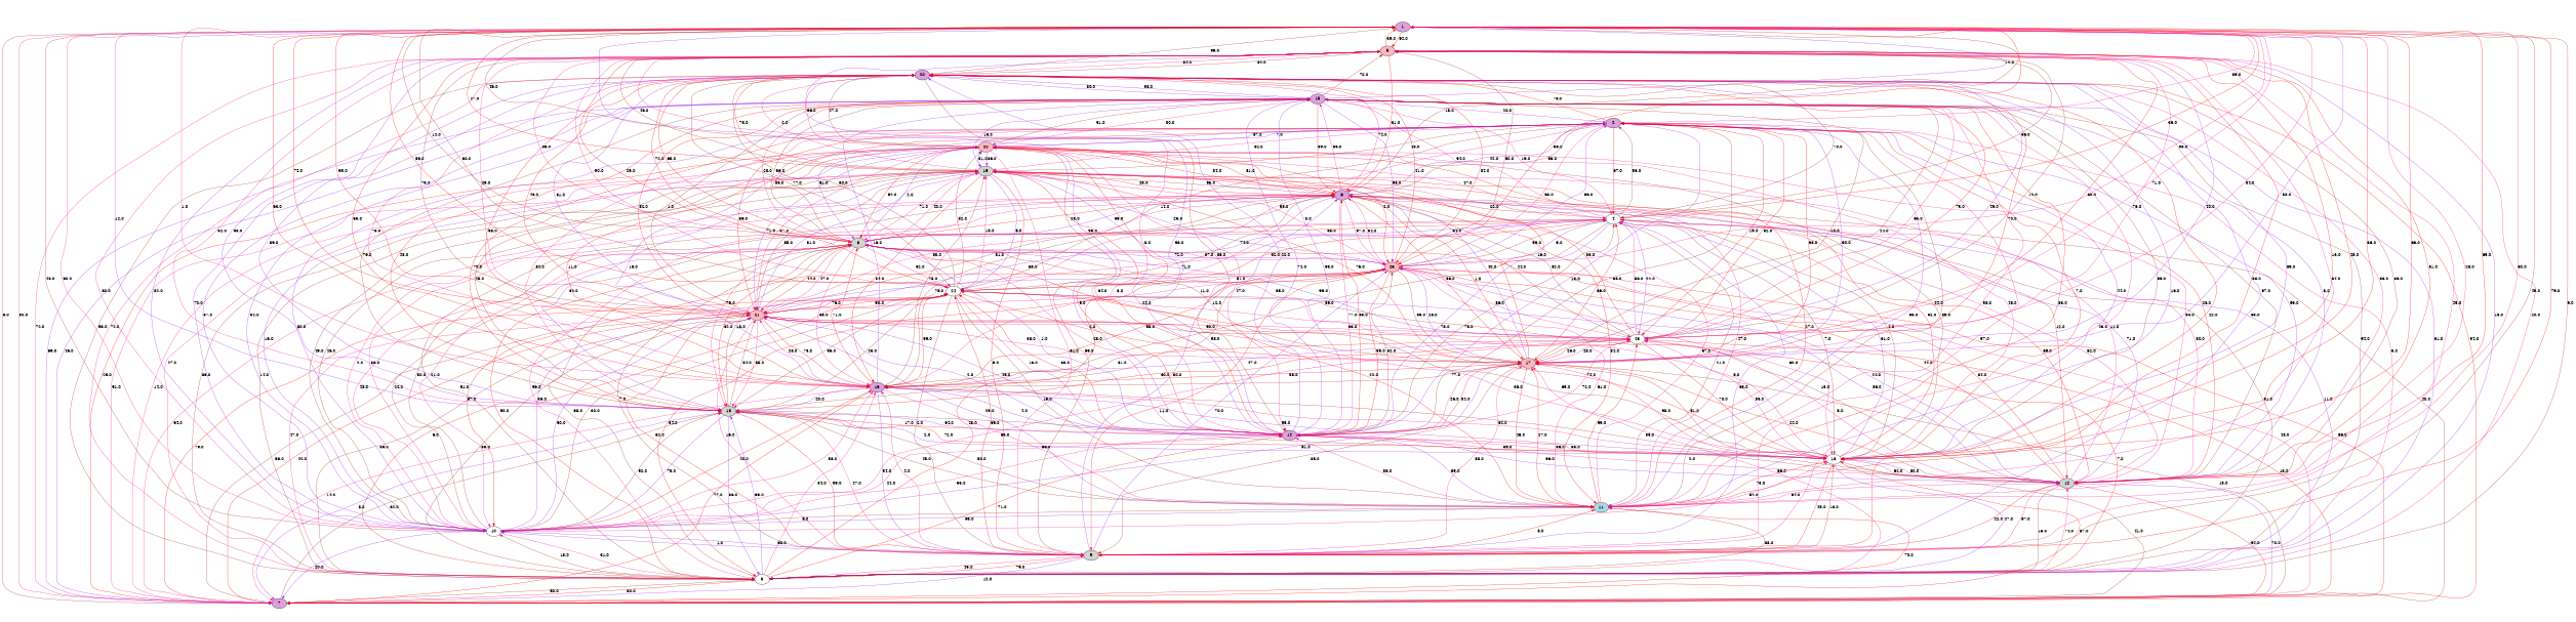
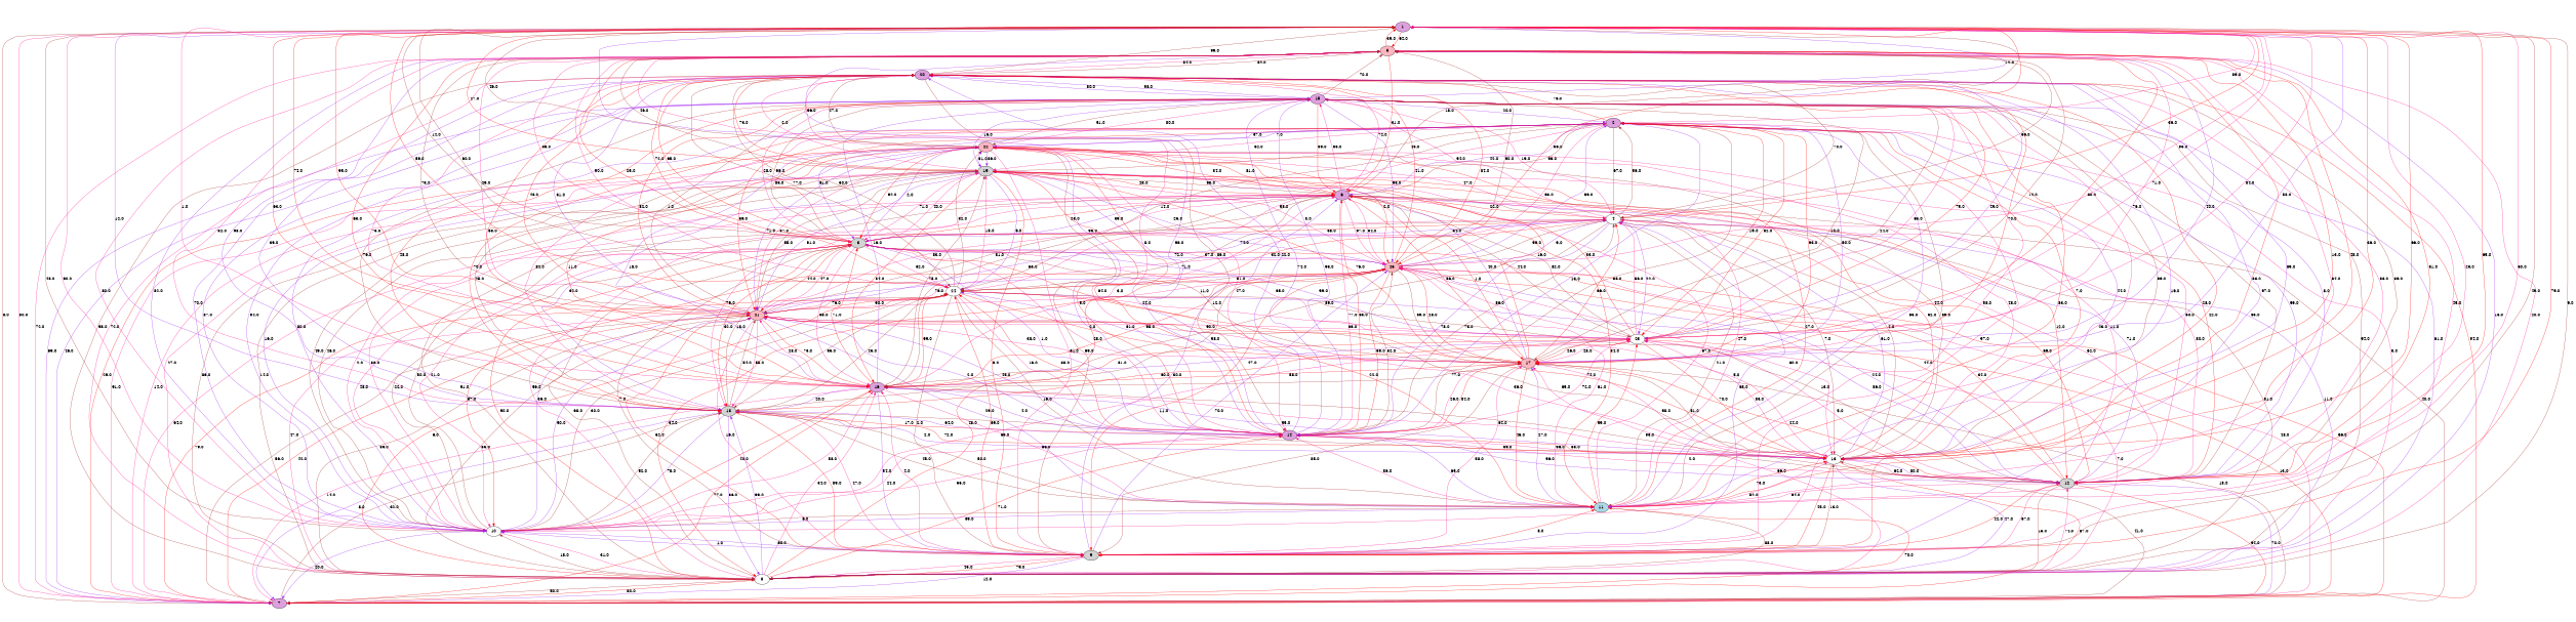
  strict digraph {
    node [fillcolor=plum style=filled]
    edge [color=red]
    n1 [label=1]
    n2 [fillcolor=lightpink label=5]
    n3 [label=7]
    n4 [fillcolor=white label=8]
    n5 [fillcolor=lightgrey label=9]
    n6 [fillcolor=white label=10]
    n7 [fillcolor=lightblue label=11]
    n8 [fillcolor=lightgrey label=12]
    n9 [fillcolor=white label=13]
    n10 [label=14]
    n11 [label=16]
    n12 [fillcolor=lightpink label=17]
    n13 [fillcolor=lightgrey label=18]
    n14 [fillcolor=lightpink label=21]
    n15 [fillcolor=white label=23]
    n16 [fillcolor=white label=24]
    n17 [fillcolor=lightpink label=25]
    n18 [fillcolor=lightgrey label=3]
    n19 [fillcolor=white label=4]
    n20 [label=6]
    n21 [label=20]
    n22 [fillcolor=lightgrey label=19]
    n23 [fillcolor=lightpink label=22]
    n24 [label=15]
    n25 [label=2]
    n1 -> n2 [label=64.0]
    n1 -> n3 [color=brown label=8.0]
    n1 -> n4 [color=brown label=9.0]
    n1 -> n5 [color=brown label=49.0]
    n1 -> n6 [color=deeppink label=90.0]
    n1 -> n7 [color=deeppink label=23.0]
    n1 -> n8 [label=65.0]
    n1 -> n9 [label=36.0]
    n1 -> n10 [color=purple label=93.0]
    n1 -> n11 [label=63.0]
    n1 -> n12 [color=purple label=58.0]
    n1 -> n13 [color=purple label=12.0]
    n1 -> n14 [label=74.0]
    n1 -> n15 [color=deeppink label=71.0]
    n1 -> n16 [color=brown label=60.0]
    n1 -> n17 [label=36.0]
    n2 -> n1 [label=39.0]
    n2 -> n3 [color=deeppink label=72.0]
    n2 -> n4 [color=purple label=15.0]
    n2 -> n6 [color=purple label=82.0]
    n2 -> n7 [label=33.0]
    n2 -> n9 [label=48.0]
    n2 -> n10 [color=deeppink label=8.0]
    n2 -> n12 [color=deeppink label=76.0]
    n2 -> n13 [color=purple label=98.0]
    n2 -> n14 [color=deeppink label=29.0]
    n2 -> n15 [label=60.0]
    n2 -> n16 [label=25.0]
    n2 -> n18 [color=deeppink label=56.0]
    n2 -> n19 [color=brown label=56.0]
    n2 -> n20 [label=31.0]
    n2 -> n21 [color=deeppink label=54.0]
    n3 -> n1 [color=deeppink label=80.0]
    n3 -> n4 [color=brown label=50.0]
    n3 -> n7 [label=70.0]
    n3 -> n8 [color=purple label=70.0]
    n3 -> n9 [color=brown label=41.0]
    n3 -> n11 [label=77.0]
    n3 -> n12 [color=brown label=18.0]
    n3 -> n13 [color=brown label=32.0]
    n3 -> n14 [label=42.0]
    n3 -> n17 [label=96.0]
    n3 -> n18 [color=deeppink label=64.0]
    n3 -> n21 [label=94.0]
    n3 -> n22 [color=deeppink label=14.0]
    n3 -> n23 [label=29.0]
    n3 -> n24 [color=purple label=46.0]
    n4 -> n2 [color=deeppink label=20.0]
    n4 -> n3 [label=80.0]
    n4 -> n5 [color=deeppink label=45.0]
    n4 -> n6 [color=brown label=18.0]
    n4 -> n8 [color=deeppink label=74.0]
    n4 -> n10 [label=71.0]
    n4 -> n11 [color=deeppink label=34.0]
    n4 -> n12 [color=deeppink label=66.0]
    n4 -> n13 [color=purple label=99.0]
    n4 -> n14 [color=brown label=53.0]
-   n4 -> n15 [label=7.0]
+   n4 -> n15 [color=deeppink label=7.0]
    n4 -> n16 [label=6.0]
    n4 -> n17 [label=48.0]
    n4 -> n18 [color=brown label=68.0]
    n4 -> n19 [color=purple label=11.0]
    n4 -> n20 [color=brown label=91.0]
    n4 -> n21 [color=deeppink label=72.0]
    n4 -> n22 [color=brown label=14.0]
    n4 -> n23 [color=deeppink label=27.0]
    n4 -> n24 [color=purple label=61.0]
    n4 -> n25 [color=deeppink label=3.0]
    n5 -> n1 [label=79.0]
    n5 -> n2 [color=deeppink label=45.0]
    n5 -> n3 [color=purple label=12.0]
    n5 -> n4 [label=79.0]
    n5 -> n6 [color=purple label=1.0]
    n5 -> n7 [label=8.0]
    n5 -> n8 [color=deeppink label=67.0]
    n5 -> n9 [color=brown label=13.0]
    n5 -> n11 [color=deeppink label=4.0]
    n5 -> n12 [color=deeppink label=58.0]
    n5 -> n13 [color=deeppink label=47.0]
    n5 -> n14 [label=52.0]
    n5 -> n16 [label=69.0]
    n5 -> n17 [color=purple label=70.0]
    n5 -> n18 [color=brown label=7.0]
    n5 -> n19 [color=purple label=68.0]
    n5 -> n20 [color=purple label=30.0]
    n5 -> n21 [color=purple label=33.0]
    n5 -> n23 [color=brown label=69.0]
    n5 -> n24 [color=deeppink label=23.0]
    n5 -> n25 [color=deeppink label=97.0]
    n6 -> n1 [color=brown label=48.0]
    n6 -> n2 [color=deeppink label=80.0]
    n6 -> n3 [color=purple label=20.0]
    n6 -> n4 [color=deeppink label=31.0]
    n6 -> n5 [color=purple label=60.0]
    n6 -> n7 [color=purple label=39.0]
    n6 -> n9 [color=deeppink label=52.0]
    n6 -> n10 [color=deeppink label=55.0]
    n6 -> n11 [color=deeppink label=58.0]
    n6 -> n13 [color=brown label=52.0]
    n6 -> n14 [color=purple label=50.0]
    n6 -> n15 [color=deeppink label=69.0]
    n6 -> n16 [color=brown label=30.0]
    n6 -> n17 [color=purple label=36.0]
    n6 -> n18 [color=brown label=22.0]
    n6 -> n19 [color=brown label=50.0]
    n6 -> n20 [color=deeppink label=36.0]
    n6 -> n22 [color=brown label=46.0]
    n6 -> n24 [color=purple label=34.0]
    n7 -> n1 [color=deeppink label=50.0]
    n7 -> n2 [color=deeppink label=64.0]
    n7 -> n4 [color=brown label=88.0]
    n7 -> n6 [color=brown label=6.0]
    n7 -> n9 [label=73.0]
    n7 -> n10 [color=deeppink label=86.0]
-   n7 -> n12 [label=27.0]
+   n7 -> n12 [color=purple label=27.0]
    n7 -> n13 [color=brown label=50.0]
    n7 -> n14 [color=purple label=29.0]
    n7 -> n15 [label=59.0]
    n7 -> n20 [color=deeppink label=67.0]
    n7 -> n23 [label=27.0]
    n7 -> n24 [label=83.0]
    n7 -> n25 [color=brown label=89.0]
    n8 -> n2 [label=31.0]
    n8 -> n3 [label=94.0]
    n8 -> n4 [color=brown label=15.0]
    n8 -> n5 [label=42.0]
    n8 -> n7 [color=deeppink label=64.0]
    n8 -> n9 [color=purple label=80.0]
    n8 -> n10 [color=deeppink label=2.0]
    n8 -> n13 [color=brown label=39.0]
    n8 -> n15 [color=deeppink label=5.0]
    n8 -> n16 [color=purple label=86.0]
    n8 -> n17 [label=34.0]
    n8 -> n18 [label=44.0]
    n8 -> n19 [label=69.0]
    n8 -> n20 [color=purple label=71.0]
    n8 -> n21 [color=brown label=39.0]
    n8 -> n22 [color=deeppink label=11.0]
    n8 -> n24 [color=purple label=8.0]
    n8 -> n25 [color=purple label=59.0]
    n9 -> n1 [label=66.0]
    n9 -> n2 [label=13.0]
    n9 -> n3 [label=87.0]
    n9 -> n4 [color=purple label=47.0]
    n9 -> n5 [label=45.0]
    n9 -> n8 [color=deeppink label=62.0]
    n9 -> n10 [color=deeppink label=96.0]
    n9 -> n11 [color=deeppink label=64.0]
    n9 -> n12 [color=brown label=51.0]
    n9 -> n13 [label=72.0]
    n9 -> n14 [color=brown label=65.0]
    n9 -> n15 [color=deeppink label=83.0]
    n9 -> n16 [color=deeppink label=5.0]
    n9 -> n19 [color=purple label=61.0]
    n9 -> n22 [label=52.0]
    n9 -> n23 [color=deeppink label=48.0]
    n9 -> n24 [color=brown label=99.0]
    n9 -> n25 [color=purple label=44.0]
    n10 -> n2 [color=purple label=96.0]
    n10 -> n6 [color=deeppink label=24.0]
    n10 -> n7 [color=purple label=65.0]
    n10 -> n8 [color=purple label=96.0]
    n10 -> n9 [label=33.0]
    n10 -> n11 [color=purple label=4.0]
    n10 -> n12 [color=deeppink label=26.0]
    n10 -> n13 [label=17.0]
    n10 -> n14 [color=purple label=45.0]
    n10 -> n16 [label=38.0]
    n10 -> n17 [color=brown label=52.0]
    n10 -> n18 [color=deeppink label=28.0]
    n10 -> n19 [color=brown label=73.0]
    n10 -> n20 [label=33.0]
    n10 -> n21 [color=purple label=22.0]
    n10 -> n22 [color=purple label=24.0]
    n10 -> n23 [label=64.0]
    n10 -> n24 [color=purple label=74.0]
    n10 -> n25 [color=brown label=38.0]
    n11 -> n1 [color=deeppink label=1.0]
    n11 -> n2 [label=63.0]
    n11 -> n3 [color=deeppink label=14.0]
    n11 -> n5 [color=purple label=54.0]
    n11 -> n6 [label=40.0]
    n11 -> n7 [color=deeppink label=66.0]
    n11 -> n8 [color=brown label=93.0]
    n11 -> n9 [color=purple label=55.0]
    n11 -> n12 [label=58.0]
    n11 -> n13 [color=purple label=20.0]
    n11 -> n14 [color=deeppink label=28.0]
    n11 -> n15 [color=purple label=47.0]
    n11 -> n16 [label=99.0]
    n11 -> n17 [label=98.0]
    n11 -> n18 [label=71.0]
    n11 -> n20 [color=deeppink label=3.0]
    n11 -> n21 [label=68.0]
    n11 -> n22 [color=brown label=75.0]
    n11 -> n23 [color=purple label=18.0]
    n11 -> n24 [color=purple label=16.0]
    n12 -> n2 [color=purple label=40.0]
    n12 -> n5 [color=brown label=85.0]
    n12 -> n7 [label=46.0]
    n12 -> n8 [label=24.0]
    n12 -> n9 [color=deeppink label=98.0]
    n12 -> n10 [label=84.0]
    n12 -> n11 [color=brown label=77.0]
    n12 -> n15 [color=deeppink label=28.0]
-   n12 -> n6 [color=purple label=61.0]
-   n12 -> n17 [color=purple label=28.0]
+   n12 -> n16 [color=purple label=61.0]
+   n12 -> n17 [label=28.0]
    n12 -> n19 [label=66.0]
    n12 -> n20 [label=1.0]
    n12 -> n22 [color=purple label=40.0]
    n12 -> n23 [label=16.0]
    n12 -> n24 [color=brown label=24.0]
    n12 -> n25 [color=purple label=50.0]
    n13 -> n2 [color=deeppink label=52.0]
    n13 -> n3 [color=purple label=8.0]
    n13 -> n4 [color=purple label=36.0]
    n13 -> n5 [label=89.0]
    n13 -> n6 [color=purple label=78.0]
    n13 -> n7 [color=brown label=45.0]
    n13 -> n9 [color=purple label=2.0]
    n13 -> n10 [color=purple label=64.0]
    n13 -> n14 [color=brown label=54.0]
    n13 -> n15 [label=60.0]
    n13 -> n16 [color=brown label=45.0]
    n13 -> n18 [color=brown label=18.0]
    n13 -> n21 [color=purple label=39.0]
    n13 -> n23 [color=brown label=25.0]
    n13 -> n24 [color=brown label=76.0]
    n13 -> n25 [color=deeppink label=84.0]
    n14 -> n1 [label=95.0]
    n14 -> n2 [color=brown label=73.0]
    n14 -> n3 [color=brown label=56.0]
    n14 -> n4 [color=brown label=89.0]
    n14 -> n5 [color=deeppink label=16.0]
    n14 -> n9 [color=deeppink label=36.0]
    n14 -> n10 [color=purple label=2.0]
    n14 -> n11 [label=73.0]
    n14 -> n12 [color=deeppink label=38.0]
    n14 -> n13 [color=deeppink label=55.0]
    n14 -> n15 [color=deeppink label=66.0]
    n14 -> n16 [label=90.0]
    n14 -> n17 [color=deeppink label=11.0]
    n14 -> n18 [color=deeppink label=47.0]
    n14 -> n19 [color=deeppink label=71.0]
    n14 -> n20 [color=deeppink label=83.0]
    n14 -> n21 [label=48.0]
    n14 -> n22 [color=purple label=91.0]
    n14 -> n23 [color=deeppink label=87.0]
    n14 -> n24 [color=brown label=1.0]
    n15 -> n1 [color=deeppink label=84.0]
    n15 -> n2 [color=brown label=12.0]
    n15 -> n3 [label=13.0]
    n15 -> n9 [label=70.0]
    n15 -> n10 [color=deeppink label=72.0]
    n15 -> n11 [label=81.0]
    n15 -> n12 [label=26.0]
    n15 -> n14 [label=90.0]
    n15 -> n17 [color=deeppink label=86.0]
    n15 -> n18 [color=purple label=99.0]
    n15 -> n19 [color=deeppink label=56.0]
    n15 -> n20 [color=brown label=82.0]
    n15 -> n21 [label=75.0]
    n15 -> n22 [label=33.0]
    n15 -> n24 [color=deeppink label=65.0]
    n15 -> n25 [label=62.0]
    n16 -> n1 [label=59.0]
    n16 -> n2 [color=deeppink label=90.0]
    n16 -> n3 [label=79.0]
    n16 -> n4 [color=deeppink label=47.0]
    n16 -> n5 [color=brown label=2.0]
    n16 -> n7 [color=brown label=16.0]
    n16 -> n8 [color=brown label=13.0]
    n16 -> n9 [label=74.0]
    n16 -> n10 [color=deeppink label=16.0]
    n16 -> n12 [label=2.0]
    n16 -> n13 [color=brown label=35.0]
    n16 -> n14 [color=brown label=76.0]
    n16 -> n21 [color=brown label=50.0]
    n16 -> n22 [color=deeppink label=18.0]
    n16 -> n23 [color=brown label=32.0]
    n16 -> n25 [color=deeppink label=58.0]
    n17 -> n1 [color=deeppink label=95.0]
    n17 -> n2 [color=brown label=90.0]
    n17 -> n3 [color=deeppink label=48.0]
    n17 -> n4 [label=34.0]
    n17 -> n5 [label=11.0]
    n17 -> n6 [label=37.0]
    n17 -> n7 [color=deeppink label=61.0]
    n17 -> n8 [color=purple label=24.0]
    n17 -> n9 [color=deeppink label=60.0]
    n17 -> n10 [label=59.0]
    n17 -> n12 [color=brown label=59.0]
    n17 -> n13 [color=brown label=58.0]
    n17 -> n16 [color=brown label=91.0]
    n17 -> n18 [color=deeppink label=37.0]
    n17 -> n19 [color=purple label=9.0]
    n17 -> n20 [color=deeppink label=54.0]
    n17 -> n21 [label=41.0]
    n17 -> n22 [color=purple label=25.0]
    n17 -> n25 [color=purple label=99.0]
    n18 -> n1 [color=brown label=14.0]
    n18 -> n4 [label=90.0]
    n18 -> n6 [color=deeppink label=48.0]
    n18 -> n7 [label=22.0]
    n18 -> n10 [color=purple label=1.0]
    n18 -> n11 [color=deeppink label=58.0]
    n18 -> n12 [color=brown label=12.0]
    n18 -> n13 [label=32.0]
    n18 -> n14 [label=44.0]
    n18 -> n15 [color=deeppink label=65.0]
    n18 -> n16 [color=deeppink label=32.0]
    n18 -> n17 [color=purple label=72.0]
    n18 -> n19 [color=purple label=34.0]
    n18 -> n20 [label=23.0]
    n18 -> n21 [label=65.0]
    n18 -> n22 [color=deeppink label=40.0]
    n18 -> n23 [color=purple label=2.0]
    n18 -> n24 [color=brown label=96.0]
    n18 -> n25 [label=85.0]
    n19 -> n1 [label=36.0]
    n19 -> n4 [color=brown label=81.0]
    n19 -> n6 [color=deeppink label=21.0]
    n19 -> n7 [color=brown label=21.0]
    n19 -> n8 [color=deeppink label=62.0]
    n19 -> n9 [color=brown label=7.0]
    n19 -> n10 [color=purple label=78.0]
    n19 -> n11 [color=brown label=89.0]
    n19 -> n14 [color=purple label=53.0]
    n19 -> n15 [color=purple label=22.0]
    n19 -> n16 [label=32.0]
    n19 -> n17 [color=brown label=99.0]
    n19 -> n18 [label=38.0]
    n19 -> n24 [color=deeppink label=94.0]
    n19 -> n25 [color=brown label=56.0]
    n20 -> n1 [color=brown label=18.0]
    n20 -> n3 [color=brown label=40.0]
    n20 -> n4 [color=deeppink label=56.0]
    n20 -> n6 [color=deeppink label=2.0]
    n20 -> n7 [label=84.0]
    n20 -> n8 [color=deeppink label=80.0]
    n20 -> n9 [color=brown label=4.0]
    n20 -> n10 [color=deeppink label=77.0]
    n20 -> n11 [color=brown label=76.0]
    n20 -> n12 [label=86.0]
    n20 -> n13 [color=deeppink label=79.0]
    n20 -> n14 [color=brown label=81.0]
    n20 -> n15 [color=brown label=44.0]
    n20 -> n16 [color=brown label=74.0]
    n20 -> n17 [color=deeppink label=97.0]
    n20 -> n18 [color=purple label=39.0]
    n20 -> n19 [label=22.0]
    n20 -> n22 [color=brown label=93.0]
    n20 -> n23 [label=81.0]
    n20 -> n24 [color=deeppink label=33.0]
    n20 -> n25 [color=brown label=96.0]
    n21 -> n1 [color=brown label=99.0]
    n21 -> n2 [color=brown label=82.0]
    n21 -> n4 [color=brown label=98.0]
    n21 -> n5 [label=22.0]
    n21 -> n6 [color=purple label=70.0]
    n21 -> n7 [color=purple label=16.0]
    n21 -> n8 [color=deeppink label=83.0]
    n21 -> n9 [color=purple label=89.0]
    n21 -> n10 [color=brown label=86.0]
    n21 -> n11 [color=deeppink label=75.0]
    n21 -> n12 [label=70.0]
    n21 -> n14 [color=purple label=31.0]
    n21 -> n15 [color=purple label=49.0]
    n21 -> n16 [color=brown label=77.0]
    n21 -> n17 [label=84.0]
    n21 -> n18 [label=72.0]
    n21 -> n19 [color=brown label=70.0]
    n21 -> n20 [color=deeppink label=72.0]
    n21 -> n22 [label=73.0]
    n21 -> n23 [color=deeppink label=96.0]
    n21 -> n24 [color=purple label=98.0]
    n22 -> n1 [label=27.0]
    n22 -> n2 [color=brown label=46.0]
    n22 -> n3 [color=deeppink label=91.0]
    n22 -> n4 [color=brown label=86.0]
    n22 -> n5 [label=9.0]
    n22 -> n6 [color=brown label=49.0]
    n22 -> n7 [color=deeppink label=47.0]
    n22 -> n8 [label=12.0]
    n22 -> n10 [label=5.0]
    n22 -> n11 [label=34.0]
    n22 -> n12 [label=76.0]
    n22 -> n13 [color=purple label=32.0]
    n22 -> n14 [color=brown label=55.0]
    n22 -> n16 [color=purple label=6.0]
    n22 -> n17 [color=deeppink label=3.0]
    n22 -> n18 [color=deeppink label=71.0]
    n22 -> n20 [label=23.0]
    n22 -> n21 [color=deeppink label=2.0]
    n22 -> n23 [color=purple label=31.0]
    n22 -> n25 [color=brown label=43.0]
    n23 -> n1 [color=brown label=46.0]
    n23 -> n5 [color=deeppink label=31.0]
    n23 -> n6 [color=purple label=16.0]
    n23 -> n8 [color=deeppink label=50.0]
    n23 -> n9 [color=brown label=44.0]
    n23 -> n10 [color=deeppink label=47.0]
    n23 -> n11 [label=11.0]
    n23 -> n14 [color=purple label=71.0]
    n23 -> n17 [label=2.0]
    n23 -> n18 [label=92.0]
    n23 -> n19 [color=deeppink label=47.0]
    n23 -> n20 [label=84.0]
    n23 -> n21 [color=brown label=47.0]
    n23 -> n22 [color=purple label=86.0]
    n23 -> n24 [color=deeppink label=80.0]
    n23 -> n25 [color=purple label=7.0]
    n24 -> n1 [color=purple label=12.0]
    n24 -> n2 [color=brown label=70.0]
    n24 -> n3 [color=purple label=69.0]
    n24 -> n4 [color=brown label=94.0]
    n24 -> n6 [color=purple label=87.0]
    n24 -> n7 [color=deeppink label=58.0]
    n24 -> n8 [color=brown label=97.0]
    n24 -> n10 [color=purple label=93.0]
    n24 -> n12 [color=brown label=10.0]
    n24 -> n13 [label=48.0]
    n24 -> n14 [label=82.0]
    n24 -> n17 [color=purple label=93.0]
    n24 -> n18 [color=deeppink label=28.0]
    n24 -> n19 [color=deeppink label=19.0]
    n24 -> n20 [label=39.0]
    n24 -> n21 [color=purple label=80.0]
    n24 -> n22 [color=purple label=15.0]
    n24 -> n23 [color=brown label=51.0]
    n24 -> n25 [color=purple label=20.0]
    n25 -> n1 [color=deeppink label=89.0]
    n25 -> n6 [color=purple label=80.0]
    n25 -> n7 [color=purple label=65.0]
    n25 -> n8 [label=28.0]
    n25 -> n9 [label=7.0]
    n25 -> n10 [color=purple label=13.0]
    n25 -> n12 [label=93.0]
    n25 -> n13 [label=70.0]
    n25 -> n14 [label=59.0]
    n25 -> n15 [label=19.0]
    n25 -> n16 [color=brown label=14.0]
    n25 -> n17 [color=deeppink label=93.0]
    n25 -> n18 [color=purple label=61.0]
    n25 -> n19 [label=67.0]
    n25 -> n20 [color=purple label=42.0]
    n25 -> n21 [label=76.0]
    n25 -> n22 [color=deeppink label=62.0]
    n25 -> n23 [color=purple label=37.0]
  }
